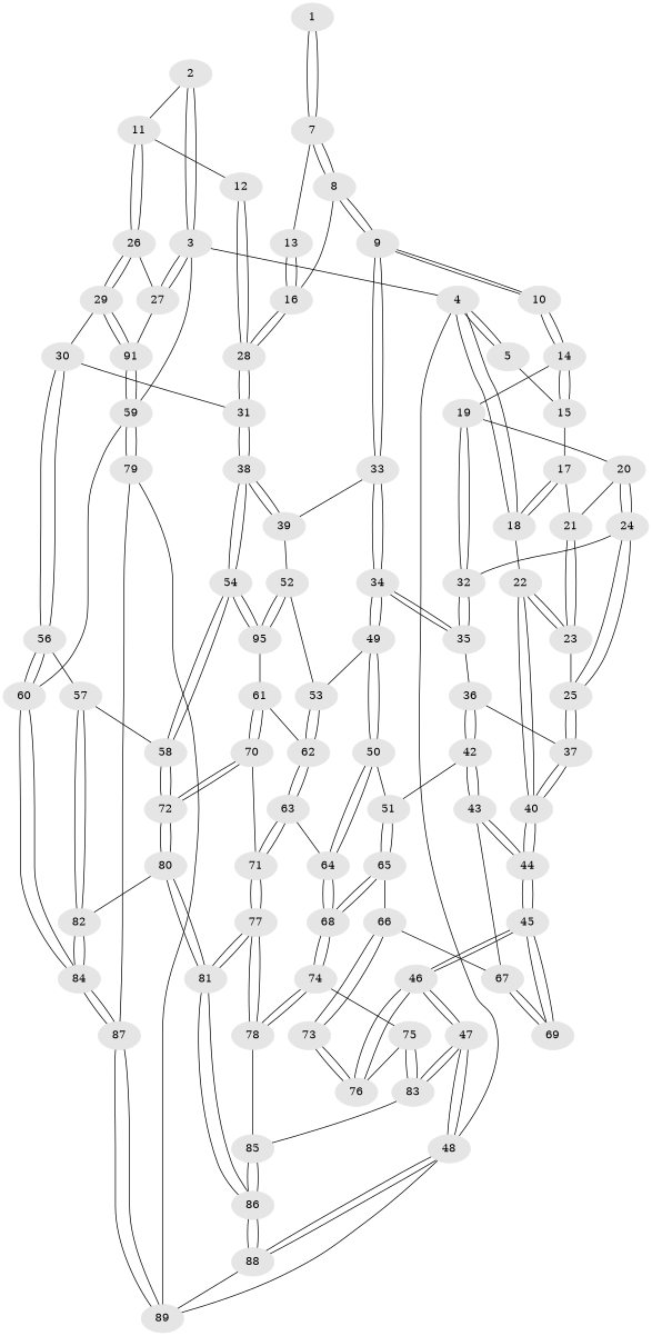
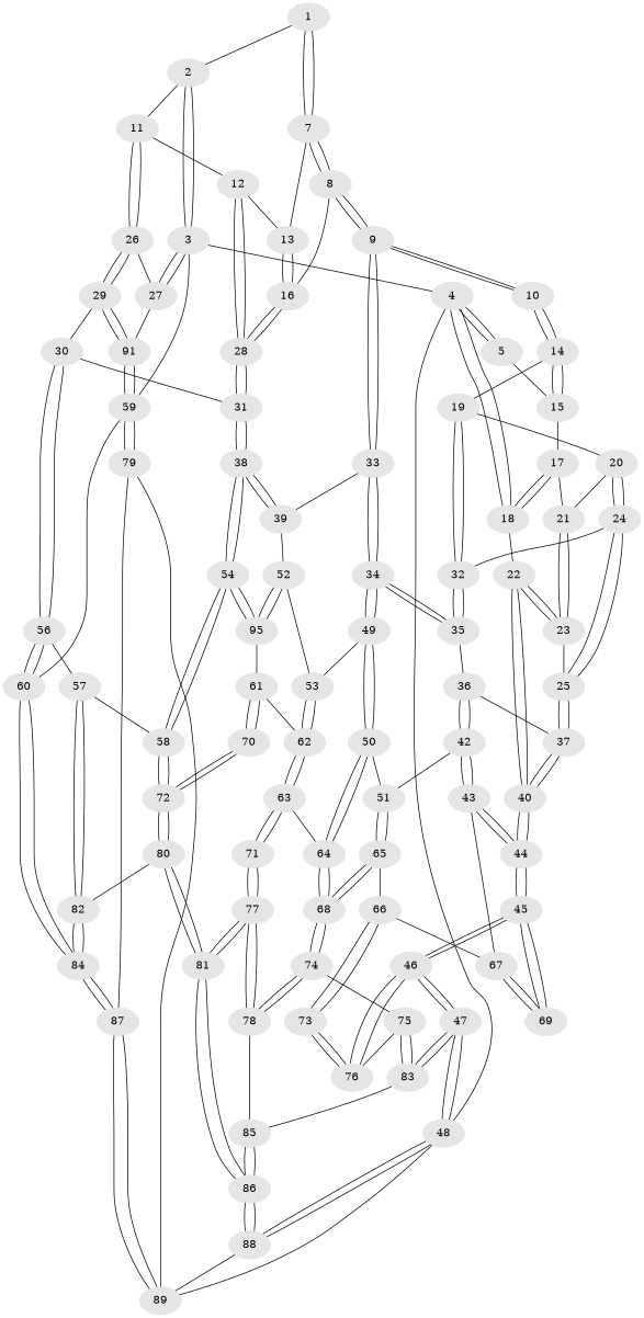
  graph {
    node [color=gray90 style=filled]
    1
    2
    7
    3
    11
    8
    13
    4
    27
    59
    12
    26
    5
    18
    48
    n16 [label=91]
    79
    89
    87
    15
    22
    88
    17
    10
    14
    9
    16
    33
    28
    34
    39
    19
    29
    31
    20
    32
    21
    23
    40
    24
    35
    25
    44
    37
    30
    38
    56
    57
    60
    54
    36
    49
    52
    50
    53
    42
    43
    51
    n59 [label=95]
    58
    45
    67
    65
    69
    46
    47
    76
    83
    85
    64
    62
    68
    66
    61
    63
    72
    70
    82
    84
    80
    71
    77
    74
    73
    75
    78
    81
    86
+   1 -- 2
    1 -- 7
    1 -- 7
    2 -- 3
    2 -- 3
    2 -- 11
    7 -- 8
    7 -- 8
    7 -- 13
    3 -- 4
    3 -- 27
    3 -- 27
    3 -- 59
    11 -- 12
    11 -- 26
    11 -- 26
    8 -- 9
    8 -- 9
    8 -- 16
    13 -- 16
    13 -- 16
    4 -- 5
    4 -- 5
    4 -- 18
    4 -- 18
    4 -- 48
    27 -- n16
    59 -- 79
    59 -- 79
    59 -- 60
+   12 -- 13
    12 -- 28
    12 -- 28
    26 -- 27
    26 -- 29
    26 -- 29
    5 -- 15
    18 -- 22
    48 -- 89
    48 -- 88
    48 -- 88
    n16 -- 59
    n16 -- 59
    79 -- 89
    79 -- 87
    87 -- 89
    87 -- 89
    15 -- 17
    22 -- 23
    22 -- 23
    22 -- 40
    22 -- 40
    88 -- 89
    17 -- 18
    17 -- 18
    17 -- 21
    10 -- 14
    10 -- 14
    14 -- 15
    14 -- 15
    14 -- 19
    9 -- 10
    9 -- 10
    9 -- 33
    9 -- 33
    16 -- 28
    16 -- 28
    33 -- 34
    33 -- 34
    33 -- 39
    28 -- 31
    28 -- 31
    34 -- 35
    34 -- 35
    34 -- 49
    34 -- 49
    39 -- 52
    19 -- 20
    19 -- 32
    19 -- 32
    29 -- n16
    29 -- n16
    29 -- 30
    31 -- 38
    31 -- 38
    20 -- 21
    20 -- 24
    20 -- 24
    32 -- 35
    32 -- 35
    21 -- 23
    21 -- 23
    23 -- 25
    40 -- 44
    40 -- 44
    24 -- 32
    24 -- 25
    24 -- 25
    35 -- 36
    25 -- 37
    25 -- 37
    44 -- 45
    44 -- 45
    37 -- 40
    37 -- 40
    30 -- 31
    30 -- 56
    30 -- 56
    38 -- 39
    38 -- 39
    38 -- 54
    38 -- 54
    56 -- 57
    56 -- 60
    56 -- 60
    57 -- 58
    57 -- 82
    57 -- 82
    60 -- 84
    60 -- 84
    54 -- n59
    54 -- n59
    54 -- 58
    54 -- 58
    36 -- 37
    36 -- 42
    36 -- 42
    49 -- 50
    49 -- 50
    49 -- 53
    52 -- 53
    52 -- n59
    52 -- n59
    50 -- 51
    50 -- 64
    50 -- 64
    53 -- 62
    53 -- 62
    42 -- 43
    42 -- 43
    42 -- 51
    43 -- 44
    43 -- 44
    43 -- 67
    51 -- 65
    51 -- 65
    n59 -- 61
    58 -- 72
    58 -- 72
    45 -- 69
    45 -- 69
    45 -- 46
    45 -- 46
    67 -- 69
    67 -- 69
    65 -- 68
    65 -- 68
    65 -- 66
    46 -- 47
    46 -- 47
    46 -- 76
    46 -- 76
    47 -- 48
    47 -- 48
    47 -- 83
    47 -- 83
    83 -- 85
    85 -- 86
    85 -- 86
    64 -- 68
    64 -- 68
    62 -- 63
    62 -- 63
    68 -- 74
    68 -- 74
    66 -- 67
    66 -- 73
    66 -- 73
    61 -- 62
    61 -- 70
    61 -- 70
    63 -- 64
    63 -- 71
    63 -- 71
    72 -- 80
    72 -- 80
    70 -- 72
    70 -- 72
-   70 -- 71
    82 -- 84
    82 -- 84
    84 -- 87
    84 -- 87
    80 -- 82
    80 -- 81
    80 -- 81
    71 -- 77
    71 -- 77
    77 -- 78
    77 -- 78
    77 -- 81
    77 -- 81
    74 -- 75
    74 -- 78
    74 -- 78
    73 -- 76
    73 -- 76
    75 -- 76
    75 -- 83
    75 -- 83
    78 -- 85
    81 -- 86
    81 -- 86
    86 -- 88
    86 -- 88
  }
